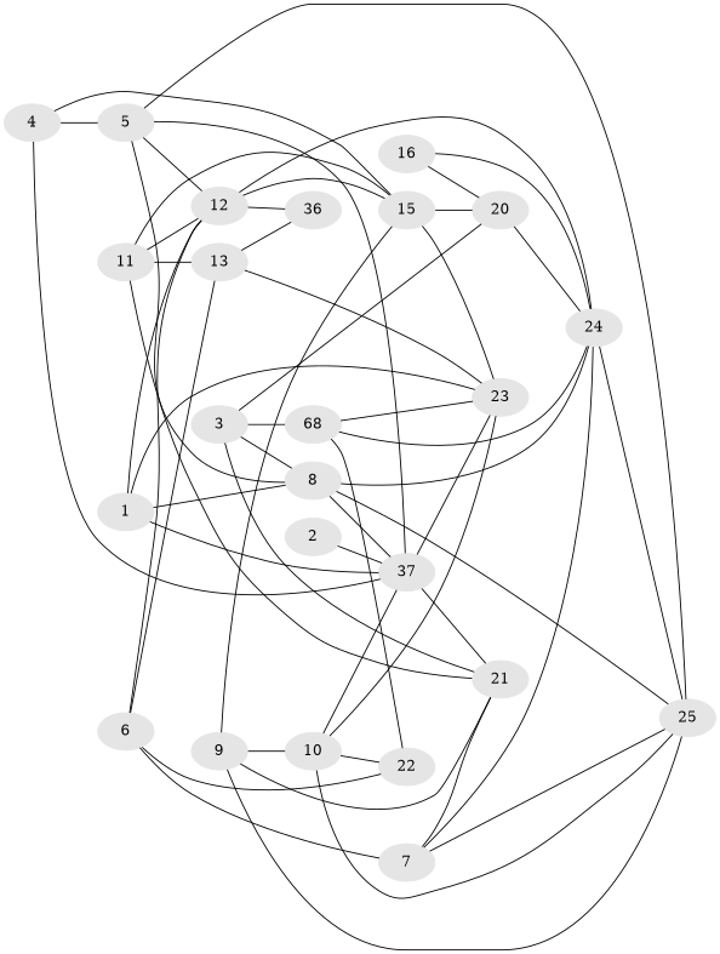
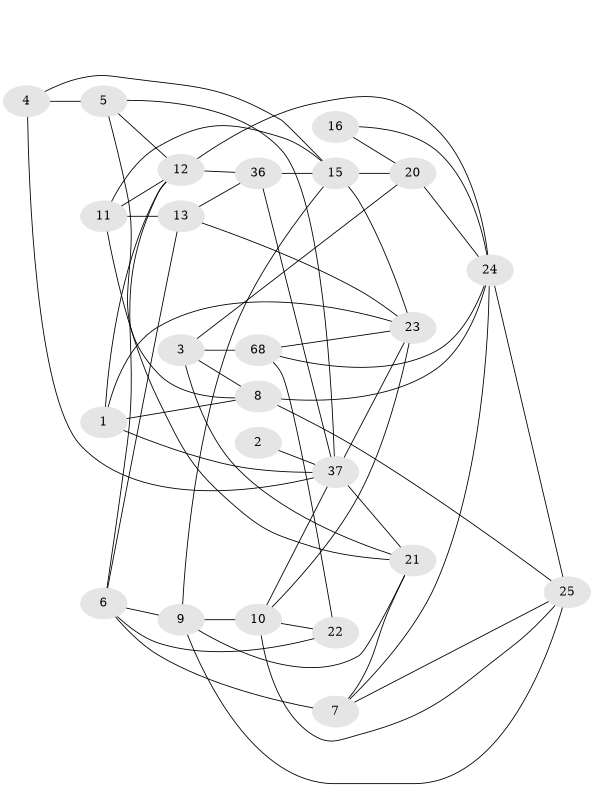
  graph {
    rankdir=LR
    node [color=gray90 style=filled]
    edge [weight=1.0]
    1
    8
    12
    n4 [label=37]
    23
    25
    24
    15
    n9 [label=36]
    21
    2
    3
    n13 [label=68]
    20
    22
    4
    5
    16
    6
    7
    9
    13
    10
    11
    1 -- 8
    1 -- 12
    1 -- n4 [weight=2.0]
    1 -- 23
-   8 -- n4
+   n9 -- n4
    8 -- 25
    8 -- 24
    12 -- 24
-   12 -- 15
+   n9 -- 15
    12 -- n9
    n4 -- 23 [weight=2.0]
    n4 -- 21
    24 -- 25
    15 -- 23
    15 -- 20 [weight=2.0]
    2 -- n4 [weight=2.0]
    3 -- 8
    3 -- 21
    3 -- n13
    3 -- 20
    n13 -- 23
    n13 -- 24
    n13 -- 22
    20 -- 24
    4 -- n4
    4 -- 15
    4 -- 5
    5 -- 8
    5 -- 12
    5 -- n4 [weight=2.0]
-   5 -- 25
    16 -- 24 [weight=2.0]
    16 -- 20
    6 -- 12 [weight=2.0]
    6 -- 22
    6 -- 7
+   6 -- 9
    6 -- 13
    7 -- 25
    7 -- 24
    7 -- 21
    9 -- 25
    9 -- 15
    9 -- 21
    9 -- 10
    13 -- 23
    13 -- n9
    10 -- n4
    10 -- 23 [weight=2.0]
    10 -- 25
    10 -- 22
    11 -- 12
    11 -- 15
    11 -- 21
    11 -- 13 [weight=2.0]
  }
